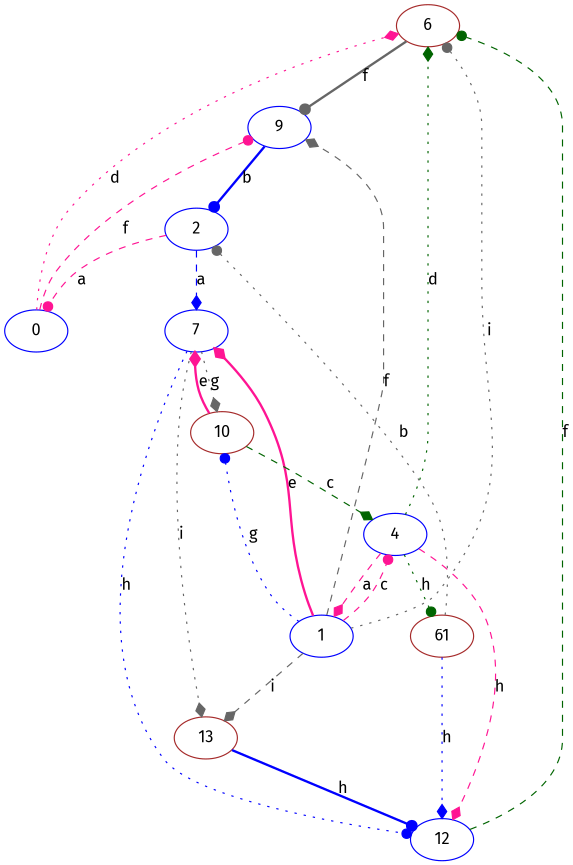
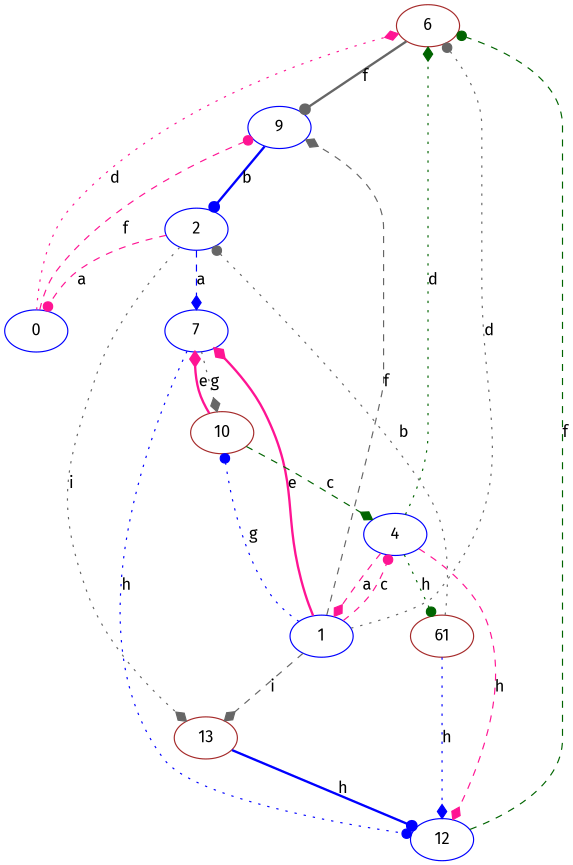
  strict digraph {
    fontname="Fira Sans"
    node [color=blue fontname="Fira Sans"]
    edge [arrowhead=diamond color=deeppink fontname="Fira Sans" style=dotted]
    6 [color=brown]
    0
    9
    2
    1
    4
    7
    10 [color=brown]
    13 [color=brown]
    n10 [color=brown label=61]
    12
    6 -> 9 [arrowhead=dot color=gray40 label=f style=bold]
    0 -> 6 [label=d]
    0 -> 9 [arrowhead=dot label=f style=dashed]
    9 -> 2 [arrowhead=dot color=blue label=b style=bold]
    2 -> 0 [arrowhead=dot label=a style=dashed]
    2 -> 7 [color=blue label=a style=dashed]
-   1 -> 6 [arrowhead=dot color=gray40 label=i]
+   1 -> 6 [arrowhead=dot color=gray40 label=d]
    1 -> 9 [color=gray40 label=f style=dashed]
    1 -> 4 [arrowhead=dot label=c style=dashed]
    1 -> 7 [label=e style=bold]
    1 -> 10 [arrowhead=dot color=blue label=g]
    1 -> 13 [color=gray40 label=i style=dashed]
    4 -> 6 [color=darkgreen label=d]
    4 -> 1 [label=a style=dashed]
    4 -> n10 [arrowhead=dot color=darkgreen label=h]
    4 -> 12 [label=h style=dashed]
    7 -> 10 [color=gray40 label=g]
-   7 -> 13 [color=gray40 label=i]
+   2 -> 13 [color=gray40 label=i]
    7 -> 12 [arrowhead=dot color=blue label=h]
    10 -> 4 [color=darkgreen label=c style=dashed]
    10 -> 7 [label=e style=bold]
    13 -> 12 [arrowhead=dot color=blue label=h style=bold]
    n10 -> 2 [arrowhead=dot color=gray40 label=b]
    n10 -> 12 [color=blue label=h]
    12 -> 6 [arrowhead=dot color=darkgreen label=f style=dashed]
  }
